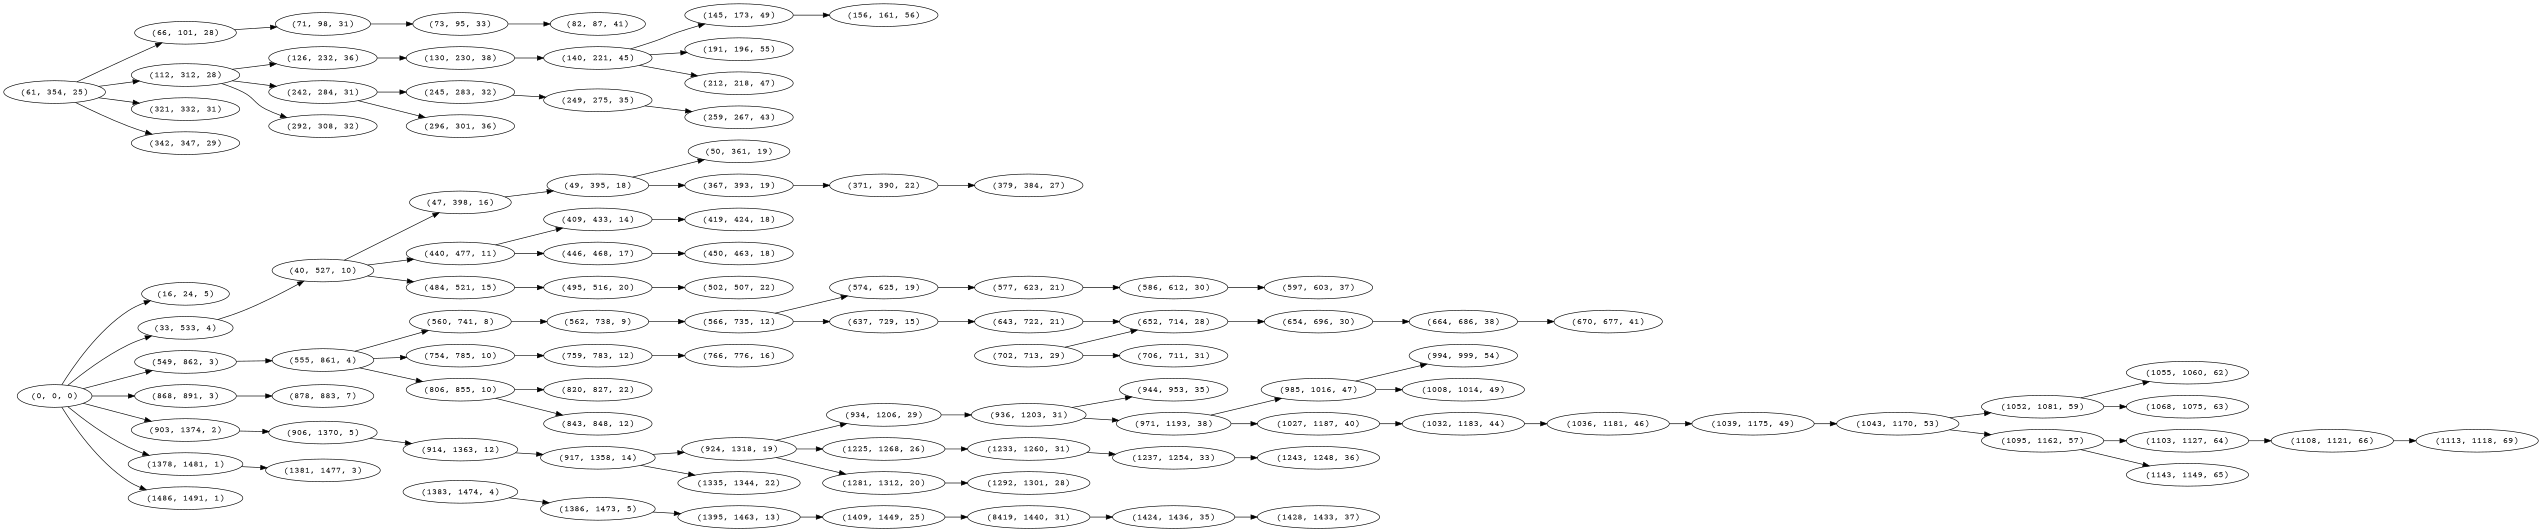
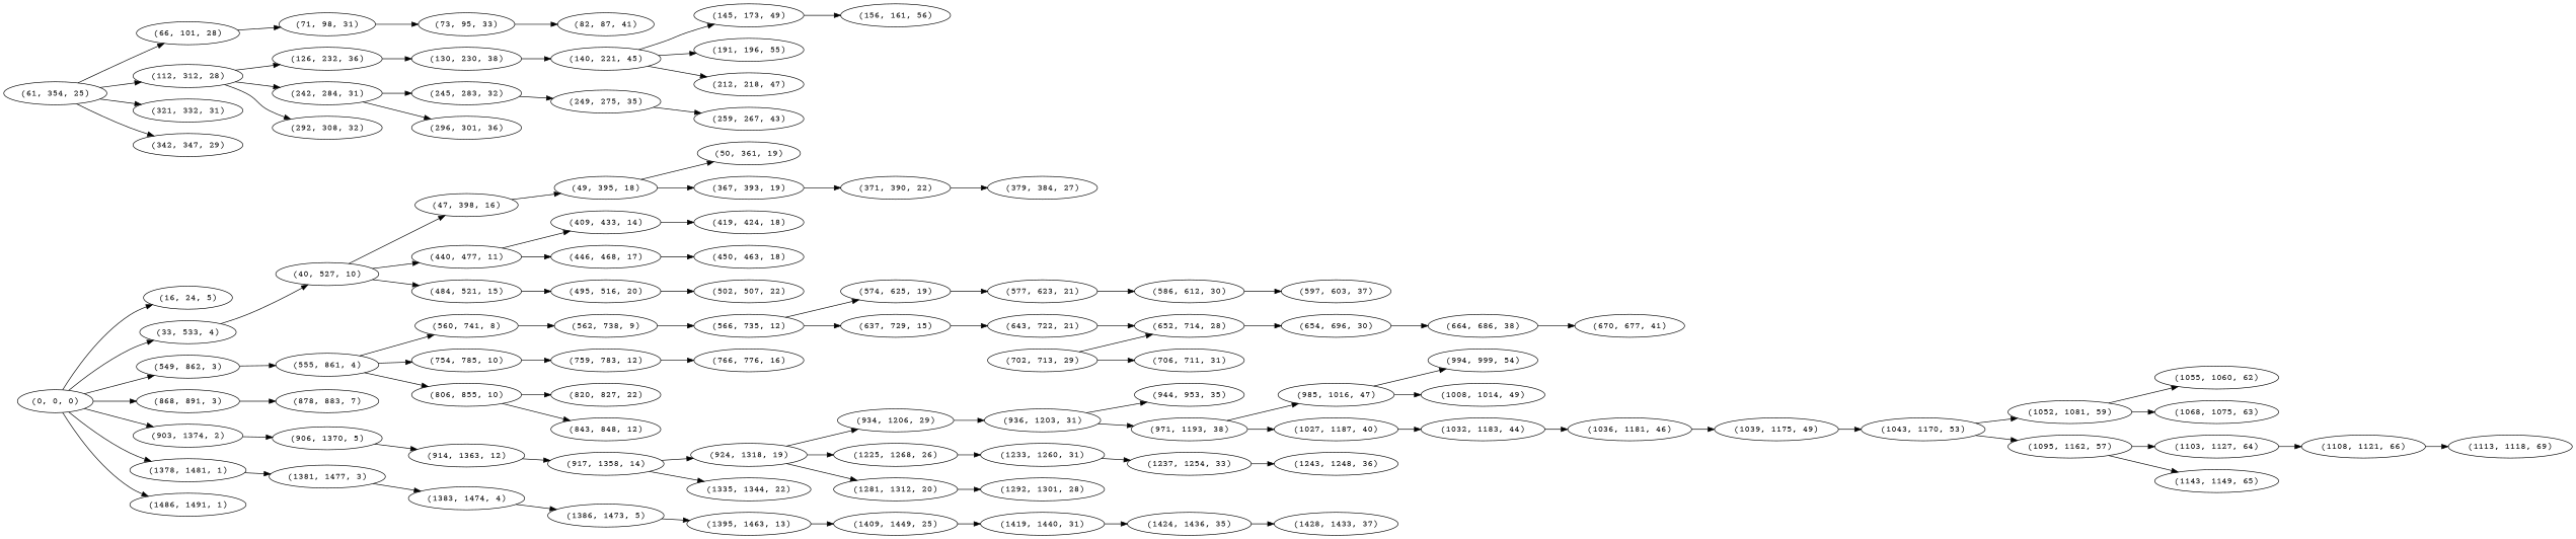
  digraph {
    fontname="Courier Prime"
    rankdir=LR
    node [fontname="Courier Prime"]
    edge [fontname="Courier Prime"]
    "(0, 0, 0)"
    "(16, 24, 5)"
    "(33, 533, 4)"
    "(549, 862, 3)"
    "(868, 891, 3)"
    "(903, 1374, 2)"
    "(1378, 1481, 1)"
    "(1486, 1491, 1)"
    "(40, 527, 10)"
    "(555, 861, 4)"
    "(878, 883, 7)"
    "(906, 1370, 5)"
    "(1381, 1477, 3)"
    "(47, 398, 16)"
    "(440, 477, 11)"
    "(484, 521, 15)"
    "(49, 395, 18)"
    "(409, 433, 14)"
    "(419, 424, 18)"
    "(446, 468, 17)"
    "(495, 516, 20)"
    "(50, 361, 19)"
    "(367, 393, 19)"
    "(371, 390, 22)"
    "(61, 354, 25)"
    "(66, 101, 28)"
    "(112, 312, 28)"
    "(321, 332, 31)"
    "(342, 347, 29)"
    "(71, 98, 31)"
    "(126, 232, 36)"
    "(242, 284, 31)"
    "(292, 308, 32)"
    "(73, 95, 33)"
    "(82, 87, 41)"
    "(130, 230, 38)"
    "(245, 283, 32)"
    "(296, 301, 36)"
    "(140, 221, 45)"
    "(145, 173, 49)"
    "(191, 196, 55)"
    "(212, 218, 47)"
    "(156, 161, 56)"
    "(249, 275, 35)"
    "(259, 267, 43)"
    "(379, 384, 27)"
    "(450, 463, 18)"
    "(502, 507, 22)"
    "(560, 741, 8)"
    "(754, 785, 10)"
    "(806, 855, 10)"
    "(562, 738, 9)"
    "(759, 783, 12)"
    "(820, 827, 22)"
    "(843, 848, 12)"
    "(566, 735, 12)"
    "(574, 625, 19)"
    "(637, 729, 15)"
    "(577, 623, 21)"
    "(643, 722, 21)"
    "(586, 612, 30)"
    "(597, 603, 37)"
    "(652, 714, 28)"
    "(654, 696, 30)"
    "(664, 686, 38)"
    "(702, 713, 29)"
    "(706, 711, 31)"
    "(670, 677, 41)"
    "(766, 776, 16)"
    "(914, 1363, 12)"
    "(917, 1358, 14)"
    "(924, 1318, 19)"
    "(1335, 1344, 22)"
    "(934, 1206, 29)"
    "(1225, 1268, 26)"
    "(1281, 1312, 20)"
    "(936, 1203, 31)"
    "(1233, 1260, 31)"
    "(1292, 1301, 28)"
    "(944, 953, 35)"
    "(971, 1193, 38)"
    "(985, 1016, 47)"
    "(1027, 1187, 40)"
    "(994, 999, 54)"
    "(1008, 1014, 49)"
    "(1032, 1183, 44)"
    "(1036, 1181, 46)"
    "(1039, 1175, 49)"
    "(1043, 1170, 53)"
    "(1052, 1081, 59)"
    "(1095, 1162, 57)"
    "(1055, 1060, 62)"
    "(1068, 1075, 63)"
    "(1103, 1127, 64)"
    "(1143, 1149, 65)"
    "(1108, 1121, 66)"
    "(1113, 1118, 69)"
    "(1237, 1254, 33)"
    "(1243, 1248, 36)"
    "(1383, 1474, 4)"
    "(1386, 1473, 5)"
    "(1395, 1463, 13)"
    "(1409, 1449, 25)"
-   "(1419, 1440, 31)" [label="(8419, 1440, 31)"]
+   "(1419, 1440, 31)"
    "(1424, 1436, 35)"
    "(1428, 1433, 37)"
    "(0, 0, 0)" -> "(16, 24, 5)"
    "(0, 0, 0)" -> "(33, 533, 4)"
    "(0, 0, 0)" -> "(549, 862, 3)"
    "(0, 0, 0)" -> "(868, 891, 3)"
    "(0, 0, 0)" -> "(903, 1374, 2)"
    "(0, 0, 0)" -> "(1378, 1481, 1)"
    "(0, 0, 0)" -> "(1486, 1491, 1)"
    "(33, 533, 4)" -> "(40, 527, 10)"
    "(549, 862, 3)" -> "(555, 861, 4)"
    "(868, 891, 3)" -> "(878, 883, 7)"
    "(903, 1374, 2)" -> "(906, 1370, 5)"
    "(1378, 1481, 1)" -> "(1381, 1477, 3)"
    "(40, 527, 10)" -> "(47, 398, 16)"
    "(40, 527, 10)" -> "(440, 477, 11)"
    "(40, 527, 10)" -> "(484, 521, 15)"
    "(555, 861, 4)" -> "(560, 741, 8)"
    "(555, 861, 4)" -> "(754, 785, 10)"
    "(555, 861, 4)" -> "(806, 855, 10)"
    "(906, 1370, 5)" -> "(914, 1363, 12)"
+   "(1381, 1477, 3)" -> "(1383, 1474, 4)"
    "(47, 398, 16)" -> "(49, 395, 18)"
    "(440, 477, 11)" -> "(409, 433, 14)"
    "(440, 477, 11)" -> "(446, 468, 17)"
    "(484, 521, 15)" -> "(495, 516, 20)"
    "(49, 395, 18)" -> "(50, 361, 19)"
    "(49, 395, 18)" -> "(367, 393, 19)"
    "(409, 433, 14)" -> "(419, 424, 18)"
    "(446, 468, 17)" -> "(450, 463, 18)"
    "(495, 516, 20)" -> "(502, 507, 22)"
    "(367, 393, 19)" -> "(371, 390, 22)"
    "(371, 390, 22)" -> "(379, 384, 27)"
    "(61, 354, 25)" -> "(66, 101, 28)"
    "(61, 354, 25)" -> "(112, 312, 28)"
    "(61, 354, 25)" -> "(321, 332, 31)"
    "(61, 354, 25)" -> "(342, 347, 29)"
    "(66, 101, 28)" -> "(71, 98, 31)"
    "(112, 312, 28)" -> "(126, 232, 36)"
    "(112, 312, 28)" -> "(242, 284, 31)"
    "(112, 312, 28)" -> "(292, 308, 32)"
    "(71, 98, 31)" -> "(73, 95, 33)"
    "(126, 232, 36)" -> "(130, 230, 38)"
    "(242, 284, 31)" -> "(245, 283, 32)"
    "(242, 284, 31)" -> "(296, 301, 36)"
    "(73, 95, 33)" -> "(82, 87, 41)"
    "(130, 230, 38)" -> "(140, 221, 45)"
    "(245, 283, 32)" -> "(249, 275, 35)"
    "(140, 221, 45)" -> "(145, 173, 49)"
    "(140, 221, 45)" -> "(191, 196, 55)"
    "(140, 221, 45)" -> "(212, 218, 47)"
    "(145, 173, 49)" -> "(156, 161, 56)"
    "(249, 275, 35)" -> "(259, 267, 43)"
    "(560, 741, 8)" -> "(562, 738, 9)"
    "(754, 785, 10)" -> "(759, 783, 12)"
    "(806, 855, 10)" -> "(820, 827, 22)"
    "(806, 855, 10)" -> "(843, 848, 12)"
    "(562, 738, 9)" -> "(566, 735, 12)"
    "(759, 783, 12)" -> "(766, 776, 16)"
    "(566, 735, 12)" -> "(574, 625, 19)"
    "(566, 735, 12)" -> "(637, 729, 15)"
    "(574, 625, 19)" -> "(577, 623, 21)"
    "(637, 729, 15)" -> "(643, 722, 21)"
    "(577, 623, 21)" -> "(586, 612, 30)"
    "(643, 722, 21)" -> "(652, 714, 28)"
    "(586, 612, 30)" -> "(597, 603, 37)"
    "(652, 714, 28)" -> "(654, 696, 30)"
    "(654, 696, 30)" -> "(664, 686, 38)"
    "(664, 686, 38)" -> "(670, 677, 41)"
    "(702, 713, 29)" -> "(652, 714, 28)"
    "(702, 713, 29)" -> "(706, 711, 31)"
    "(914, 1363, 12)" -> "(917, 1358, 14)"
    "(917, 1358, 14)" -> "(924, 1318, 19)"
    "(917, 1358, 14)" -> "(1335, 1344, 22)"
    "(924, 1318, 19)" -> "(934, 1206, 29)"
    "(924, 1318, 19)" -> "(1225, 1268, 26)"
    "(924, 1318, 19)" -> "(1281, 1312, 20)"
    "(934, 1206, 29)" -> "(936, 1203, 31)"
    "(1225, 1268, 26)" -> "(1233, 1260, 31)"
    "(1281, 1312, 20)" -> "(1292, 1301, 28)"
    "(936, 1203, 31)" -> "(944, 953, 35)"
    "(936, 1203, 31)" -> "(971, 1193, 38)"
    "(1233, 1260, 31)" -> "(1237, 1254, 33)"
    "(971, 1193, 38)" -> "(985, 1016, 47)"
    "(971, 1193, 38)" -> "(1027, 1187, 40)"
    "(985, 1016, 47)" -> "(994, 999, 54)"
    "(985, 1016, 47)" -> "(1008, 1014, 49)"
    "(1027, 1187, 40)" -> "(1032, 1183, 44)"
    "(1032, 1183, 44)" -> "(1036, 1181, 46)"
    "(1036, 1181, 46)" -> "(1039, 1175, 49)"
    "(1039, 1175, 49)" -> "(1043, 1170, 53)"
    "(1043, 1170, 53)" -> "(1052, 1081, 59)"
    "(1043, 1170, 53)" -> "(1095, 1162, 57)"
    "(1052, 1081, 59)" -> "(1055, 1060, 62)"
    "(1052, 1081, 59)" -> "(1068, 1075, 63)"
    "(1095, 1162, 57)" -> "(1103, 1127, 64)"
    "(1095, 1162, 57)" -> "(1143, 1149, 65)"
    "(1103, 1127, 64)" -> "(1108, 1121, 66)"
    "(1108, 1121, 66)" -> "(1113, 1118, 69)"
    "(1237, 1254, 33)" -> "(1243, 1248, 36)"
    "(1383, 1474, 4)" -> "(1386, 1473, 5)"
    "(1386, 1473, 5)" -> "(1395, 1463, 13)"
    "(1395, 1463, 13)" -> "(1409, 1449, 25)"
    "(1409, 1449, 25)" -> "(1419, 1440, 31)"
    "(1419, 1440, 31)" -> "(1424, 1436, 35)"
    "(1424, 1436, 35)" -> "(1428, 1433, 37)"
  }
